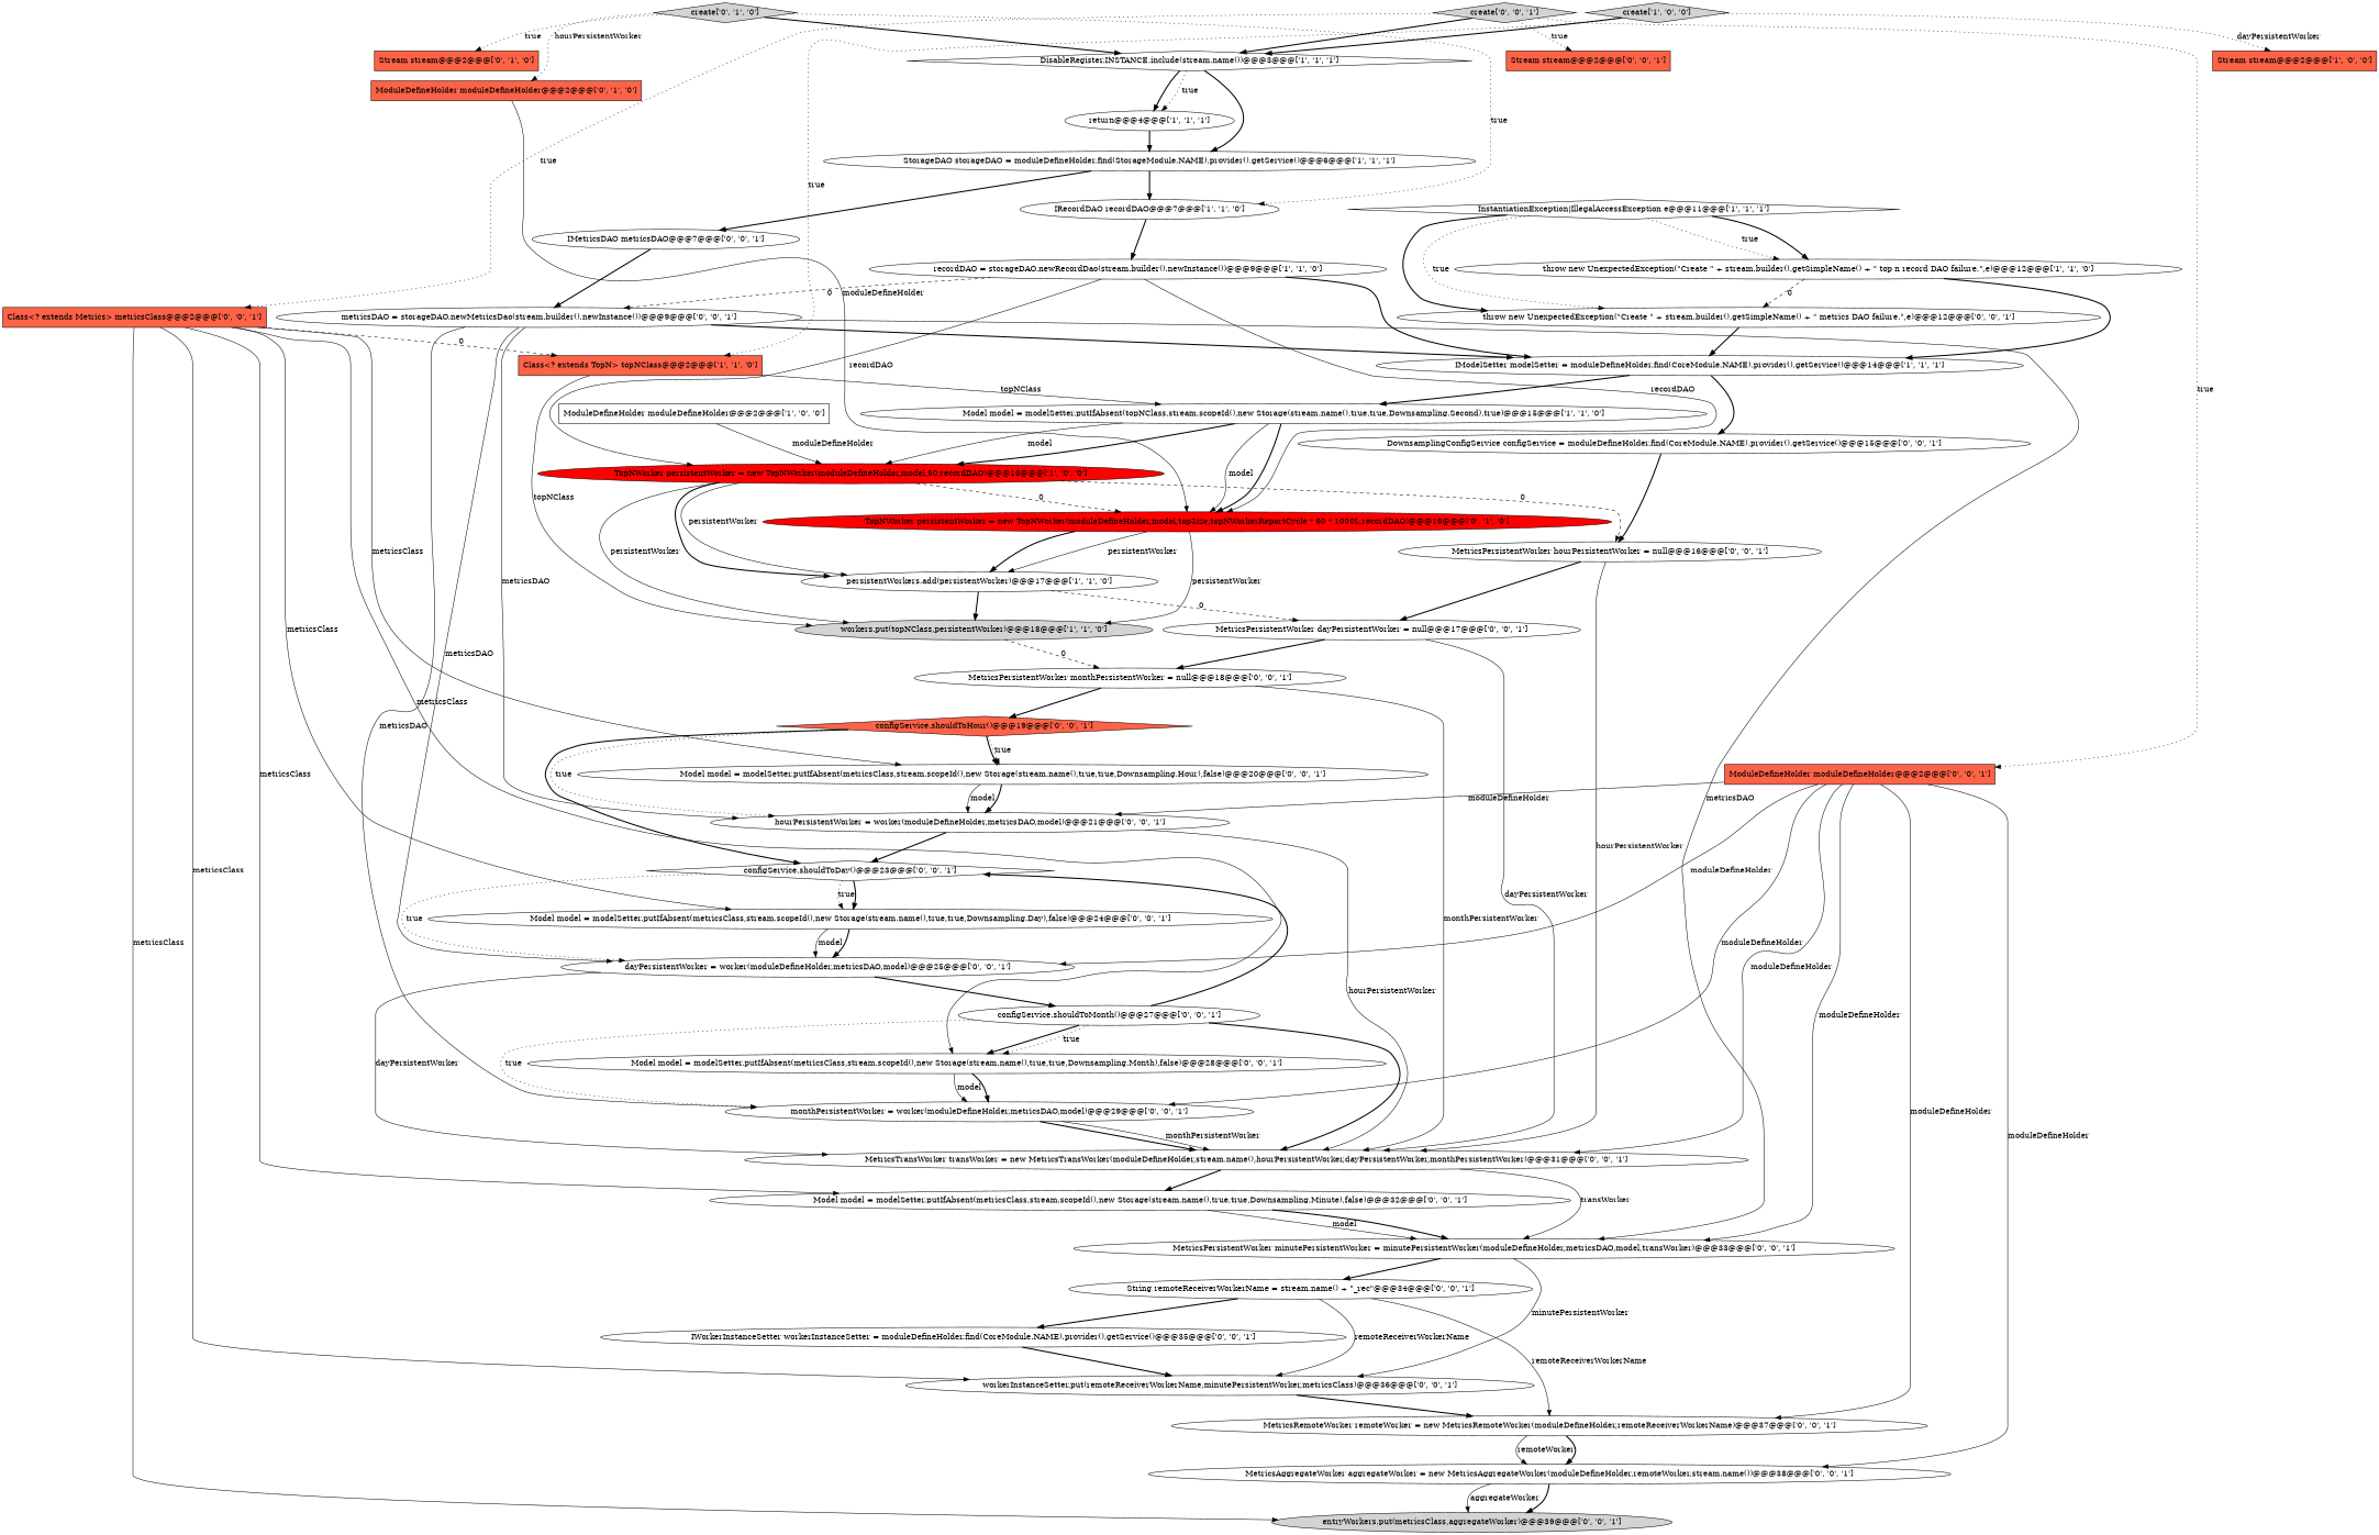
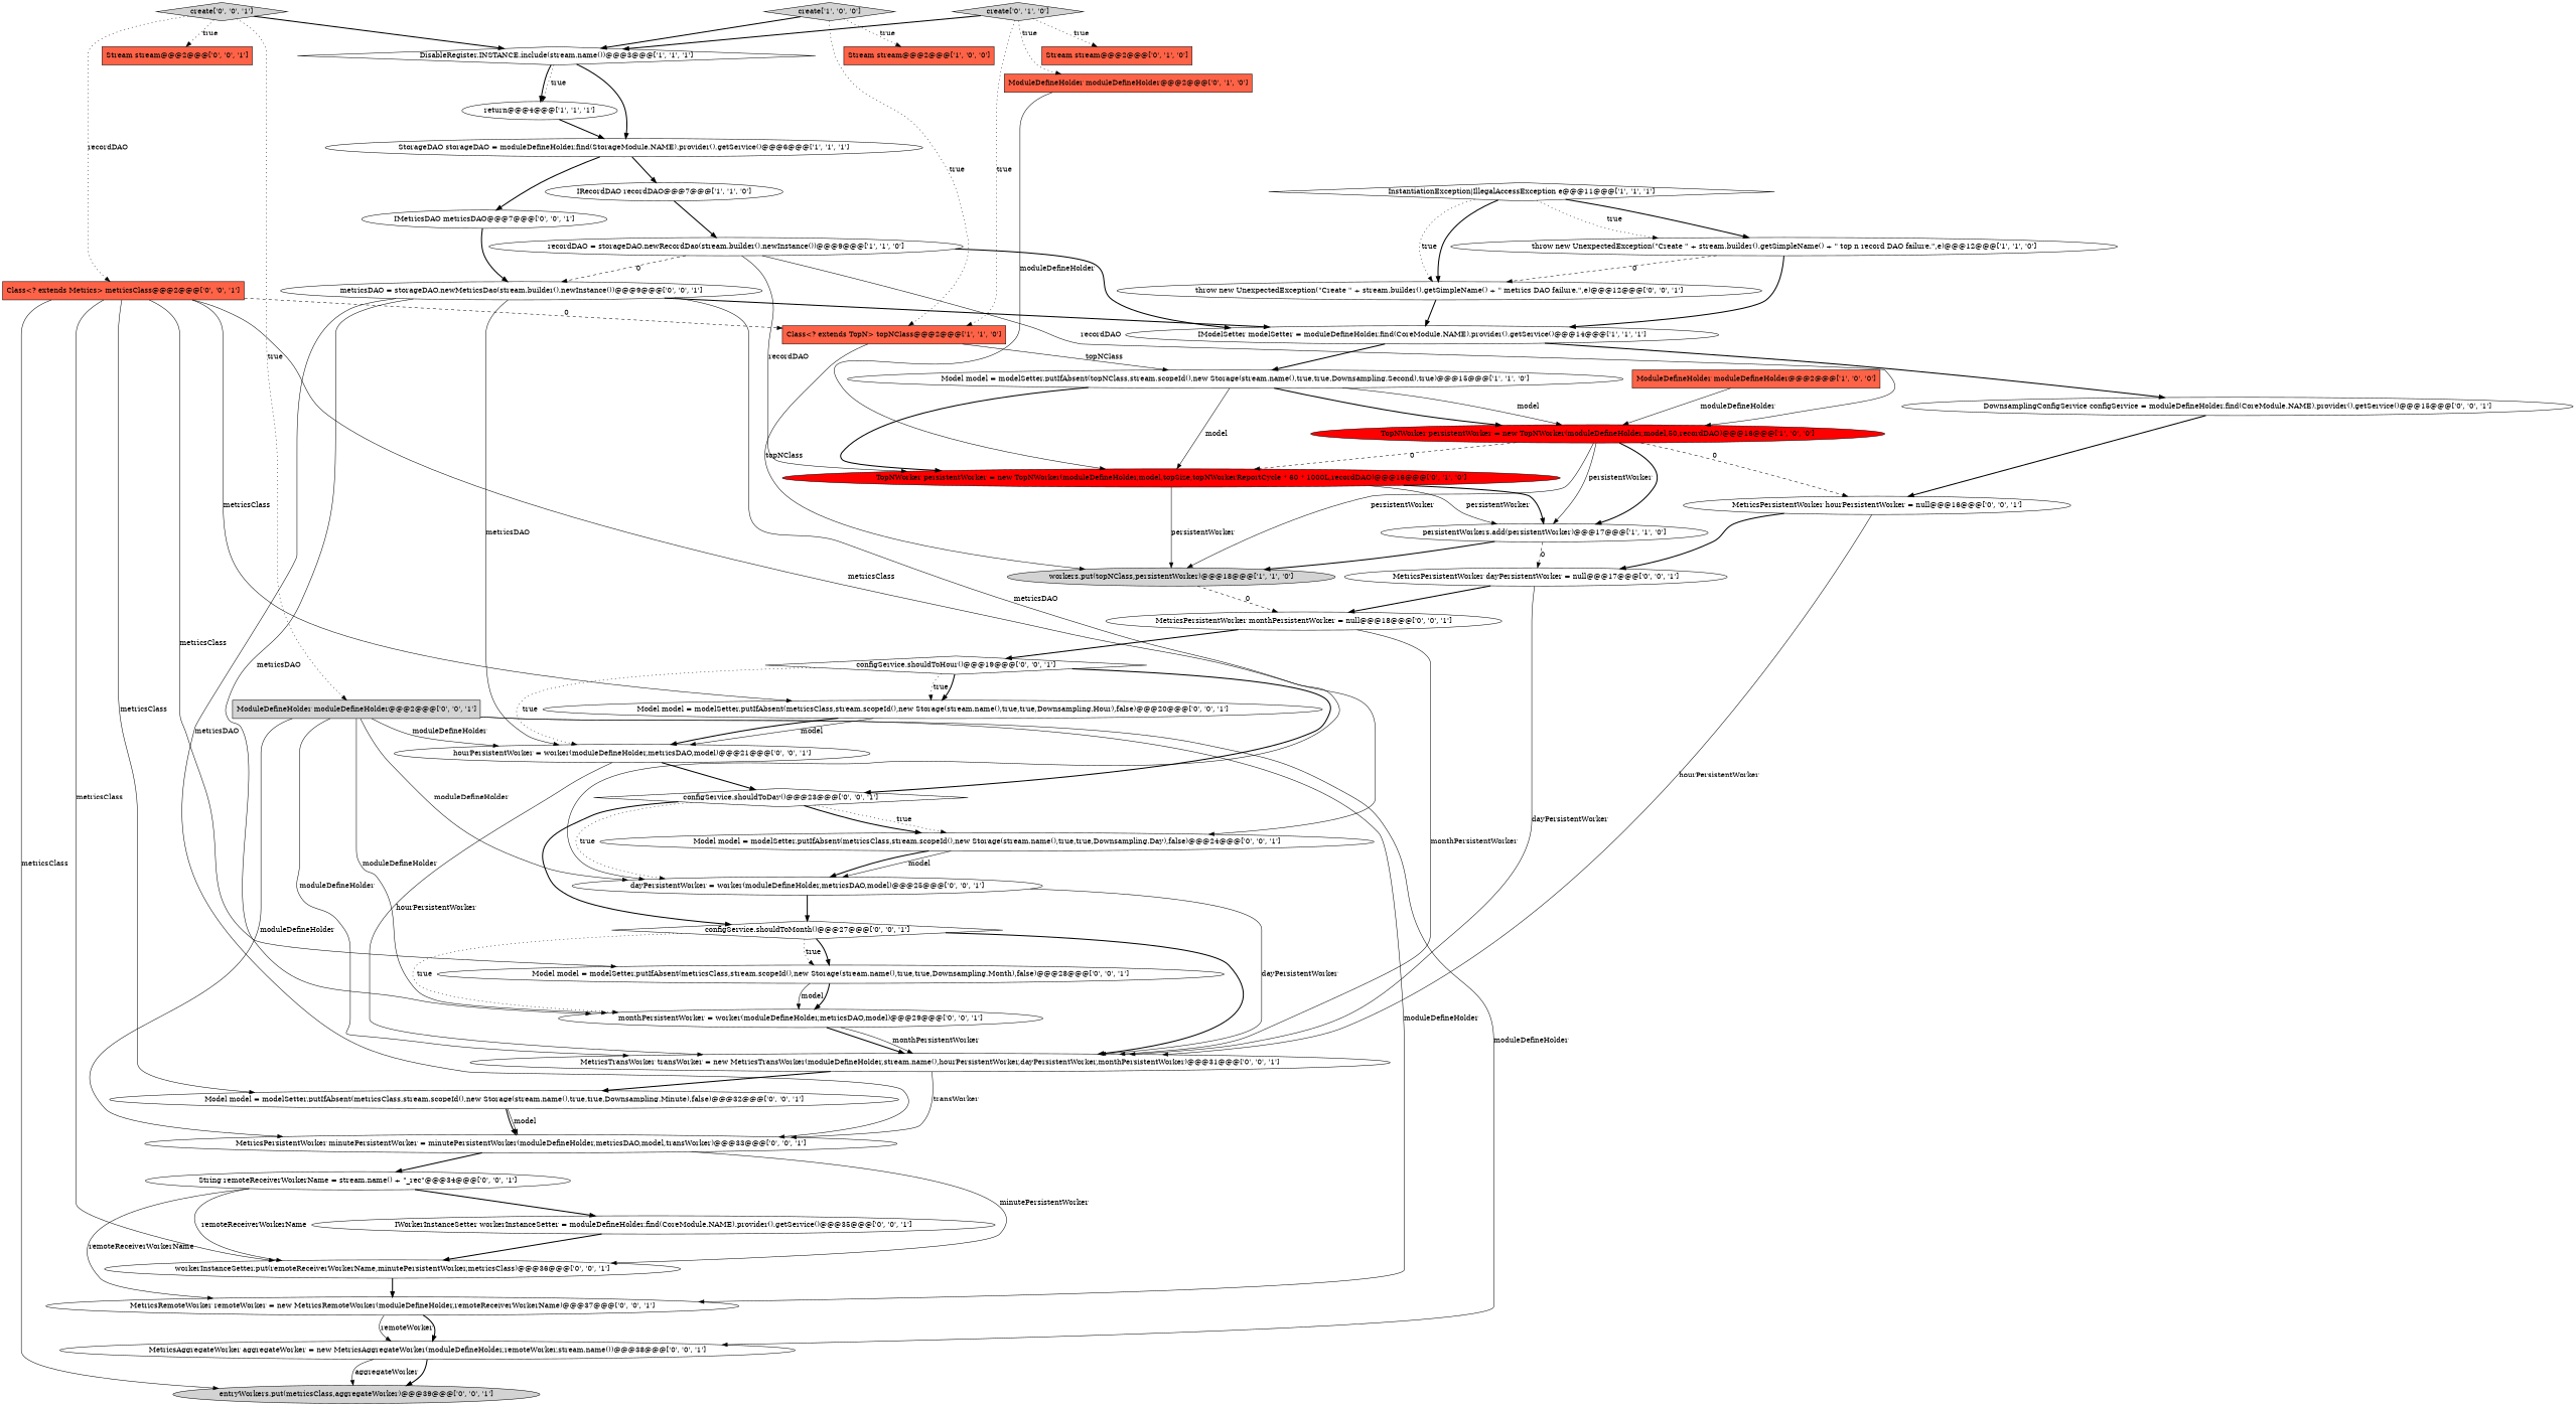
  digraph {
    node [fillcolor=white shape=ellipse style=filled]
    edge [style=bold]
    n1 [fillcolor=lightgray label="create['0', '1', '0']" shape=diamond]
    n2 [fillcolor=tomato label="Class<? extends TopN> topNClass@@@2@@@['1', '1', '0']" shape=box]
    n3 [label="DisableRegister.INSTANCE.include(stream.name())@@@3@@@['1', '1', '1']" shape=diamond]
    n4 [fillcolor=tomato label="Stream stream@@@2@@@['0', '1', '0']" shape=box]
    n5 [fillcolor=tomato label="ModuleDefineHolder moduleDefineHolder@@@2@@@['0', '1', '0']" shape=box]
    n6 [label="Model model = modelSetter.putIfAbsent(topNClass,stream.scopeId(),new Storage(stream.name(),true,true,Downsampling.Second),true)@@@15@@@['1', '1', '0']"]
    n7 [fillcolor=lightgray label="workers.put(topNClass,persistentWorker)@@@18@@@['1', '1', '0']"]
    n8 [label="StorageDAO storageDAO = moduleDefineHolder.find(StorageModule.NAME).provider().getService()@@@6@@@['1', '1', '1']"]
    n9 [label="return@@@4@@@['1', '1', '1']"]
    n10 [fillcolor=red label="TopNWorker persistentWorker = new TopNWorker(moduleDefineHolder,model,topSize,topNWorkerReportCycle * 60 * 1000L,recordDAO)@@@16@@@['0', '1', '0']"]
    n11 [fillcolor=red label="TopNWorker persistentWorker = new TopNWorker(moduleDefineHolder,model,50,recordDAO)@@@16@@@['1', '0', '0']"]
    n12 [label="MetricsPersistentWorker hourPersistentWorker = null@@@16@@@['0', '0', '1']"]
    n13 [label="persistentWorkers.add(persistentWorker)@@@17@@@['1', '1', '0']"]
    n14 [label="MetricsPersistentWorker minutePersistentWorker = minutePersistentWorker(moduleDefineHolder,metricsDAO,model,transWorker)@@@33@@@['0', '0', '1']"]
    n15 [label="workerInstanceSetter.put(remoteReceiverWorkerName,minutePersistentWorker,metricsClass)@@@36@@@['0', '0', '1']"]
    n16 [label="String remoteReceiverWorkerName = stream.name() + \"_rec\"@@@34@@@['0', '0', '1']"]
    n17 [label="MetricsRemoteWorker remoteWorker = new MetricsRemoteWorker(moduleDefineHolder,remoteReceiverWorkerName)@@@37@@@['0', '0', '1']"]
    n18 [label="IWorkerInstanceSetter workerInstanceSetter = moduleDefineHolder.find(CoreModule.NAME).provider().getService()@@@35@@@['0', '0', '1']"]
    n19 [label="IRecordDAO recordDAO@@@7@@@['1', '1', '0']"]
    n20 [label="recordDAO = storageDAO.newRecordDao(stream.builder().newInstance())@@@9@@@['1', '1', '0']"]
    n21 [label="IModelSetter modelSetter = moduleDefineHolder.find(CoreModule.NAME).provider().getService()@@@14@@@['1', '1', '1']"]
    n22 [label="metricsDAO = storageDAO.newMetricsDao(stream.builder().newInstance())@@@9@@@['0', '0', '1']"]
    n23 [label="MetricsTransWorker transWorker = new MetricsTransWorker(moduleDefineHolder,stream.name(),hourPersistentWorker,dayPersistentWorker,monthPersistentWorker)@@@31@@@['0', '0', '1']"]
    n24 [label="MetricsPersistentWorker dayPersistentWorker = null@@@17@@@['0', '0', '1']"]
    n25 [label="Model model = modelSetter.putIfAbsent(metricsClass,stream.scopeId(),new Storage(stream.name(),true,true,Downsampling.Minute),false)@@@32@@@['0', '0', '1']"]
    n26 [label="MetricsPersistentWorker monthPersistentWorker = null@@@18@@@['0', '0', '1']"]
-   n27 [fillcolor=tomato label="configService.shouldToHour()@@@19@@@['0', '0', '1']" shape=diamond]
+   n27 [label="configService.shouldToHour()@@@19@@@['0', '0', '1']" shape=diamond]
    n28 [label="IMetricsDAO metricsDAO@@@7@@@['0', '0', '1']"]
    n29 [label="throw new UnexpectedException(\"Create \" + stream.builder().getSimpleName() + \" top n record DAO failure.\",e)@@@12@@@['1', '1', '0']"]
    n30 [label="throw new UnexpectedException(\"Create \" + stream.builder().getSimpleName() + \" metrics DAO failure.\",e)@@@12@@@['0', '0', '1']"]
    n31 [label="DownsamplingConfigService configService = moduleDefineHolder.find(CoreModule.NAME).provider().getService()@@@15@@@['0', '0', '1']"]
    n32 [label="InstantiationException|IllegalAccessException e@@@11@@@['1', '1', '1']" shape=diamond]
    n33 [label="Model model = modelSetter.putIfAbsent(metricsClass,stream.scopeId(),new Storage(stream.name(),true,true,Downsampling.Hour),false)@@@20@@@['0', '0', '1']"]
    n34 [label="hourPersistentWorker = worker(moduleDefineHolder,metricsDAO,model)@@@21@@@['0', '0', '1']"]
    n35 [label="configService.shouldToDay()@@@23@@@['0', '0', '1']" shape=diamond]
    n36 [fillcolor=tomato label="Stream stream@@@2@@@['0', '0', '1']" shape=box]
    n37 [fillcolor=tomato label="Class<? extends Metrics> metricsClass@@@2@@@['0', '0', '1']" shape=box]
    n38 [label="Model model = modelSetter.putIfAbsent(metricsClass,stream.scopeId(),new Storage(stream.name(),true,true,Downsampling.Month),false)@@@28@@@['0', '0', '1']"]
    n39 [label="Model model = modelSetter.putIfAbsent(metricsClass,stream.scopeId(),new Storage(stream.name(),true,true,Downsampling.Day),false)@@@24@@@['0', '0', '1']"]
    n40 [fillcolor=lightgray label="entryWorkers.put(metricsClass,aggregateWorker)@@@39@@@['0', '0', '1']"]
-   n41 [label="configService.shouldToMonth()@@@27@@@['0', '0', '1']"]
+   n41 [label="configService.shouldToMonth()@@@27@@@['0', '0', '1']" shape=diamond]
    n42 [label="monthPersistentWorker = worker(moduleDefineHolder,metricsDAO,model)@@@29@@@['0', '0', '1']"]
-   n43 [label="ModuleDefineHolder moduleDefineHolder@@@2@@@['1', '0', '0']" shape=box]
+   n43 [fillcolor=tomato label="ModuleDefineHolder moduleDefineHolder@@@2@@@['1', '0', '0']" shape=box]
    n44 [fillcolor=lightgray label="create['0', '0', '1']" shape=diamond]
-   n45 [fillcolor=tomato label="ModuleDefineHolder moduleDefineHolder@@@2@@@['0', '0', '1']" shape=box]
+   n45 [fillcolor=lightgray label="ModuleDefineHolder moduleDefineHolder@@@2@@@['0', '0', '1']" shape=box]
    n46 [label="dayPersistentWorker = worker(moduleDefineHolder,metricsDAO,model)@@@25@@@['0', '0', '1']"]
    n47 [label="MetricsAggregateWorker aggregateWorker = new MetricsAggregateWorker(moduleDefineHolder,remoteWorker,stream.name())@@@38@@@['0', '0', '1']"]
    n48 [fillcolor=lightgray label="create['1', '0', '0']" shape=diamond]
    n49 [fillcolor=tomato label="Stream stream@@@2@@@['1', '0', '0']" shape=box]
-   n1 -> n19 [label=true style=dotted]
+   n1 -> n2 [label=true style=dotted]
    n1 -> n3
    n1 -> n4 [label=true style=dotted]
-   n1 -> n5 [label=hourPersistentWorker style=dotted]
+   n1 -> n5 [label=true style=dotted]
    n2 -> n6 [label=topNClass style=solid]
    n2 -> n7 [label=topNClass style=solid]
    n3 -> n8
    n3 -> n9
    n3 -> n9 [label=true style=dotted]
    n5 -> n10 [label=moduleDefineHolder style=solid]
    n6 -> n10
    n6 -> n10 [label=model style=solid]
    n6 -> n11 [label=model style=solid]
    n6 -> n11
    n7 -> n26 [label=0 style=dashed]
    n8 -> n19
    n8 -> n28
    n9 -> n8
    n10 -> n7 [label=persistentWorker style=solid]
    n10 -> n13 [label=persistentWorker style=solid]
    n10 -> n13
    n11 -> n7 [label=persistentWorker style=solid]
    n11 -> n10 [label=0 style=dashed]
    n11 -> n12 [label=0 style=dashed]
    n11 -> n13 [label=persistentWorker style=solid]
    n11 -> n13
    n12 -> n23 [label=hourPersistentWorker style=solid]
    n12 -> n24
    n13 -> n7
    n13 -> n24 [label=0 style=dashed]
    n14 -> n15 [label=minutePersistentWorker style=solid]
    n14 -> n16
    n15 -> n17
    n16 -> n15 [label=remoteReceiverWorkerName style=solid]
    n16 -> n17 [label=remoteReceiverWorkerName style=solid]
    n16 -> n18
    n17 -> n47 [label=remoteWorker style=solid]
    n17 -> n47
    n18 -> n15
    n19 -> n20
    n20 -> n10 [label=recordDAO style=solid]
    n20 -> n11 [label=recordDAO style=solid]
    n20 -> n21
    n20 -> n22 [label=0 style=dashed]
    n21 -> n6
    n21 -> n31
    n22 -> n14 [label=metricsDAO style=solid]
    n22 -> n21
    n22 -> n34 [label=metricsDAO style=solid]
    n22 -> n42 [label=metricsDAO style=solid]
    n22 -> n46 [label=metricsDAO style=solid]
    n23 -> n14 [label=transWorker style=solid]
    n23 -> n25
    n24 -> n23 [label=dayPersistentWorker style=solid]
    n24 -> n26
    n25 -> n14 [label=model style=solid]
    n25 -> n14
    n26 -> n23 [label=monthPersistentWorker style=solid]
    n26 -> n27
    n27 -> n33 [label=true style=dotted]
    n27 -> n33
    n27 -> n34 [label=true style=dotted]
    n27 -> n35
    n28 -> n22
    n29 -> n21
    n29 -> n30 [label=0 style=dashed]
    n30 -> n21
    n31 -> n12
    n32 -> n29
    n32 -> n29 [label=true style=dotted]
    n32 -> n30
    n32 -> n30 [label=true style=dotted]
    n33 -> n34 [label=model style=solid]
    n33 -> n34
    n34 -> n23 [label=hourPersistentWorker style=solid]
    n34 -> n35
    n35 -> n39 [label=true style=dotted]
    n35 -> n39
-   n41 -> n35
+   n35 -> n41
    n35 -> n46 [label=true style=dotted]
    n37 -> n2 [label=0 style=dashed]
    n37 -> n15 [label=metricsClass style=solid]
    n37 -> n25 [label=metricsClass style=solid]
    n37 -> n33 [label=metricsClass style=solid]
    n37 -> n38 [label=metricsClass style=solid]
    n37 -> n39 [label=metricsClass style=solid]
    n37 -> n40 [label=metricsClass style=solid]
    n38 -> n42 [label=model style=solid]
    n38 -> n42
    n39 -> n46 [label=model style=solid]
    n39 -> n46
    n41 -> n23
    n41 -> n38
    n41 -> n38 [label=true style=dotted]
    n41 -> n42 [label=true style=dotted]
    n42 -> n23
    n42 -> n23 [label=monthPersistentWorker style=solid]
    n43 -> n11 [label=moduleDefineHolder style=solid]
    n44 -> n3
    n44 -> n36 [label=true style=dotted]
-   n44 -> n37 [label=true style=dotted]
+   n44 -> n37 [label=recordDAO style=dotted]
    n44 -> n45 [label=true style=dotted]
    n45 -> n14 [label=moduleDefineHolder style=solid]
    n45 -> n17 [label=moduleDefineHolder style=solid]
    n45 -> n23 [label=moduleDefineHolder style=solid]
    n45 -> n34 [label=moduleDefineHolder style=solid]
    n45 -> n42 [label=moduleDefineHolder style=solid]
    n45 -> n46 [label=moduleDefineHolder style=solid]
    n45 -> n47 [label=moduleDefineHolder style=solid]
    n46 -> n23 [label=dayPersistentWorker style=solid]
    n46 -> n41
    n47 -> n40
    n47 -> n40 [label=aggregateWorker style=solid]
    n48 -> n2 [label=true style=dotted]
    n48 -> n3
-   n48 -> n49 [label=dayPersistentWorker style=dotted]
+   n48 -> n49 [label=true style=dotted]
  }
